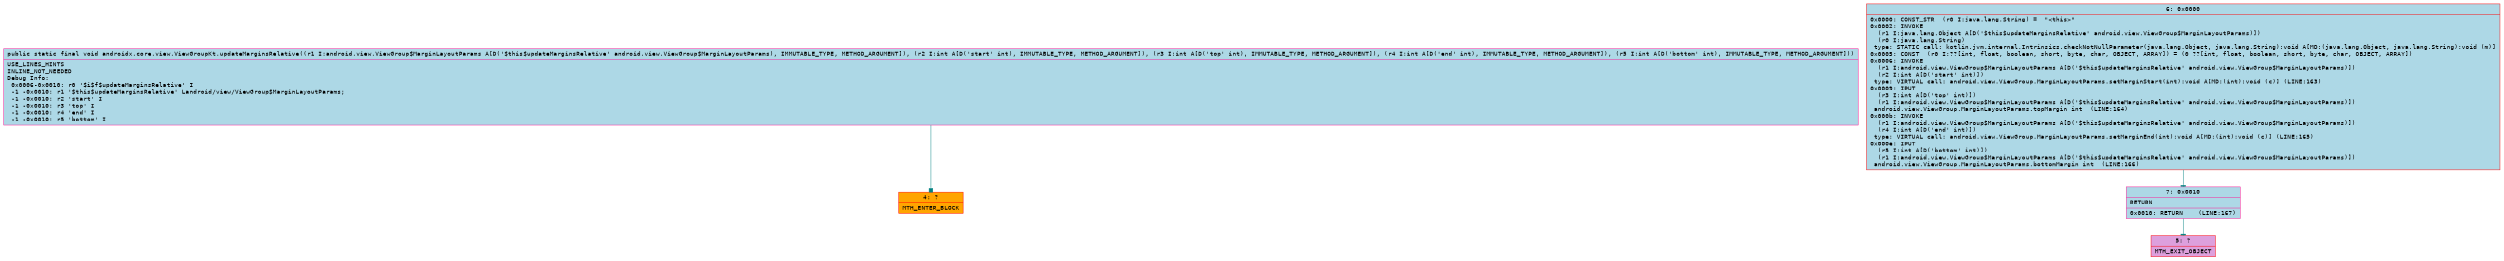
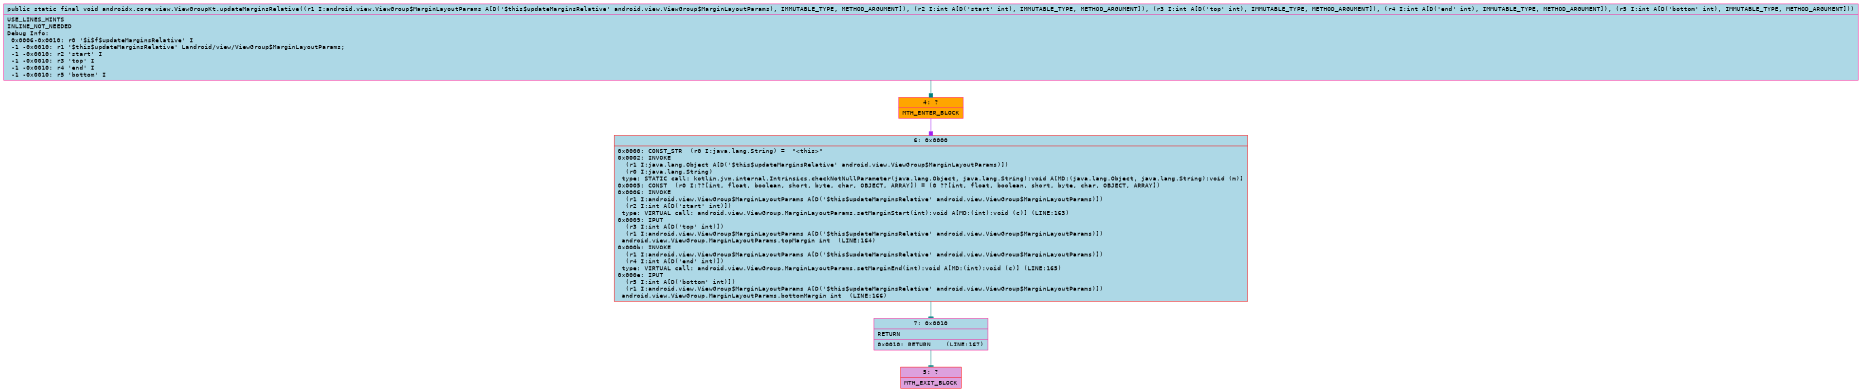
  digraph {
    fontname="DejaVu Sans Mono"
    node [color=deeppink fillcolor=lightblue fontname="DejaVu Sans Mono" shape=record style=filled]
    edge [arrowhead=box color=teal fontname="DejaVu Sans Mono"]
-   n1 [color=red fillcolor=orange label="{4\:\ ?|MTH_ENTER_BLOCK\l}"]
+   n1 [fillcolor=orange label="{4\:\ ?|MTH_ENTER_BLOCK\l}"]
    n2 [color=red label="{6\:\ 0x0000|0x0000: CONST_STR  (r0 I:java.lang.String) =  \"\<this\>\" \l0x0002: INVOKE  \l  (r1 I:java.lang.Object A[D('$this$updateMarginsRelative' android.view.ViewGroup$MarginLayoutParams)])\l  (r0 I:java.lang.String)\l type: STATIC call: kotlin.jvm.internal.Intrinsics.checkNotNullParameter(java.lang.Object, java.lang.String):void A[MD:(java.lang.Object, java.lang.String):void (m)]\l0x0005: CONST  (r0 I:??[int, float, boolean, short, byte, char, OBJECT, ARRAY]) = (0 ??[int, float, boolean, short, byte, char, OBJECT, ARRAY]) \l0x0006: INVOKE  \l  (r1 I:android.view.ViewGroup$MarginLayoutParams A[D('$this$updateMarginsRelative' android.view.ViewGroup$MarginLayoutParams)])\l  (r2 I:int A[D('start' int)])\l type: VIRTUAL call: android.view.ViewGroup.MarginLayoutParams.setMarginStart(int):void A[MD:(int):void (c)] (LINE:163)\l0x0009: IPUT  \l  (r3 I:int A[D('top' int)])\l  (r1 I:android.view.ViewGroup$MarginLayoutParams A[D('$this$updateMarginsRelative' android.view.ViewGroup$MarginLayoutParams)])\l android.view.ViewGroup.MarginLayoutParams.topMargin int  (LINE:164)\l0x000b: INVOKE  \l  (r1 I:android.view.ViewGroup$MarginLayoutParams A[D('$this$updateMarginsRelative' android.view.ViewGroup$MarginLayoutParams)])\l  (r4 I:int A[D('end' int)])\l type: VIRTUAL call: android.view.ViewGroup.MarginLayoutParams.setMarginEnd(int):void A[MD:(int):void (c)] (LINE:165)\l0x000e: IPUT  \l  (r5 I:int A[D('bottom' int)])\l  (r1 I:android.view.ViewGroup$MarginLayoutParams A[D('$this$updateMarginsRelative' android.view.ViewGroup$MarginLayoutParams)])\l android.view.ViewGroup.MarginLayoutParams.bottomMargin int  (LINE:166)\l}"]
    n3 [label="{7\:\ 0x0010|RETURN\l|0x0010: RETURN    (LINE:167)\l}"]
-   n4 [color=red fillcolor=plum label="{5\:\ ?|MTH_EXIT_OBJECT\l}"]
+   n4 [color=red fillcolor=plum label="{5\:\ ?|MTH_EXIT_BLOCK\l}"]
    n5 [label="{public static final void androidx.core.view.ViewGroupKt.updateMarginsRelative((r1 I:android.view.ViewGroup$MarginLayoutParams A[D('$this$updateMarginsRelative' android.view.ViewGroup$MarginLayoutParams), IMMUTABLE_TYPE, METHOD_ARGUMENT]), (r2 I:int A[D('start' int), IMMUTABLE_TYPE, METHOD_ARGUMENT]), (r3 I:int A[D('top' int), IMMUTABLE_TYPE, METHOD_ARGUMENT]), (r4 I:int A[D('end' int), IMMUTABLE_TYPE, METHOD_ARGUMENT]), (r5 I:int A[D('bottom' int), IMMUTABLE_TYPE, METHOD_ARGUMENT]))  | USE_LINES_HINTS\lINLINE_NOT_NEEDED\lDebug Info:\l  0x0006\-0x0010: r0 '$i$f$updateMarginsRelative' I\l  \-1 \-0x0010: r1 '$this$updateMarginsRelative' Landroid\/view\/ViewGroup$MarginLayoutParams;\l  \-1 \-0x0010: r2 'start' I\l  \-1 \-0x0010: r3 'top' I\l  \-1 \-0x0010: r4 'end' I\l  \-1 \-0x0010: r5 'bottom' I\l}"]
+   n1 -> n2 [color=purple]
    n2 -> n3 [arrowhead=tee]
    n3 -> n4 [arrowhead=tee]
    n5 -> n1
  }
